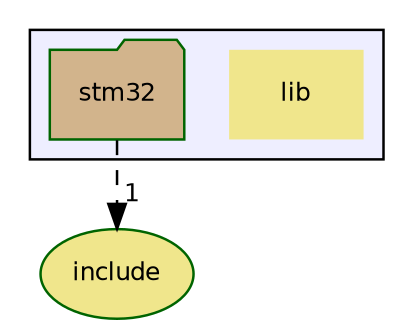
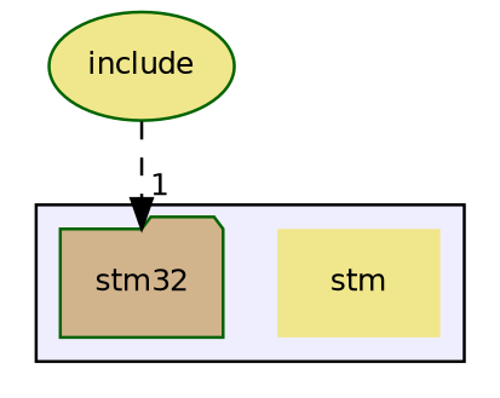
  digraph {
    compound=true
    node [fontname=Helvetica fontsize=10 style=filled fillcolor=khaki color=darkgreen]
-   n1 [label=lib shape=plaintext color=deeppink]
+   n1 [label=stm shape=plaintext color=deeppink]
    n2 [fillcolor=tan label=stm32 shape=folder]
    n3 [label=include shape=ellipse]
    subgraph cluster_1 {
      bgcolor="#eeeeff"
      pencolor=black
      n1
      n2
    }
-   n2 -> n3 [headlabel=1 labeldistance=1.5 labelfontname=Helvetica labelfontsize=10 style=dashed]
+   n3 -> n2 [headlabel=1 labeldistance=1.5 labelfontname=Helvetica labelfontsize=10 style=dashed]
  }
